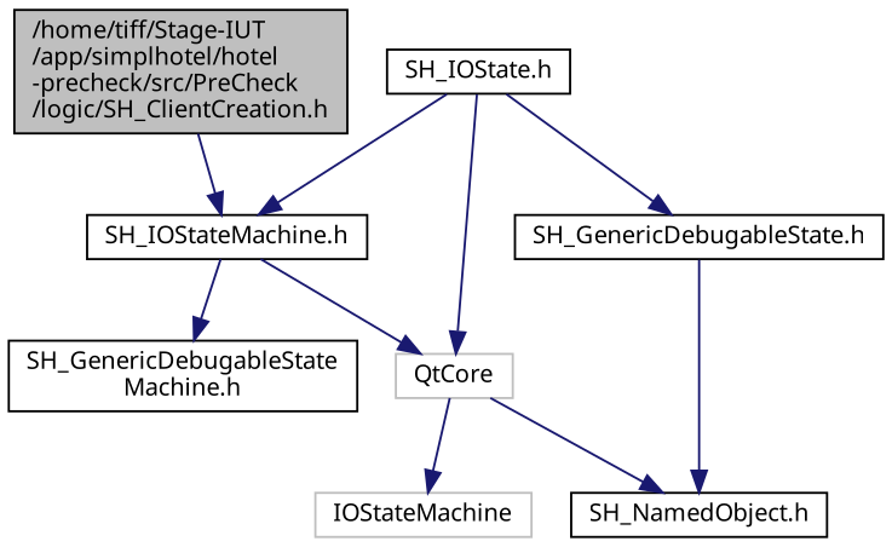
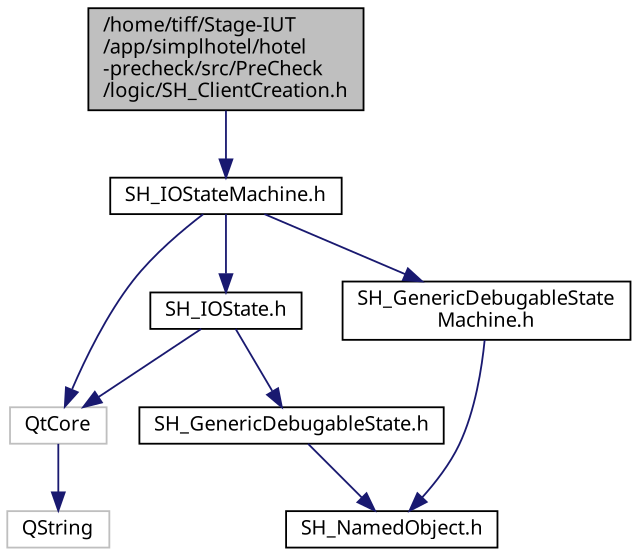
  digraph {
    node [color=black fontname=Verdana fontsize=11 shape=record]
    edge [color=midnightblue fontname=Verdana fontsize=11 labelfontname=Verdana labelfontsize=11 style=solid]
    n1 [fillcolor=grey75 fontcolor=black height=0.2 label="/home/tiff/Stage-IUT\l/app/simplhotel/hotel\l-precheck/src/PreCheck\l/logic/SH_ClientCreation.h" style=filled width=0.4]
    n2 [height=0.2 label="SH_IOStateMachine.h" width=0.4]
    n3 [color=grey75 height=0.2 label=QtCore width=0.4]
    n4 [height=0.2 label="SH_GenericDebugableState\lMachine.h" width=0.4]
    n5 [height=0.2 label="SH_IOState.h" width=0.4]
-   n6 [color=grey75 height=0.2 label=IOStateMachine width=0.4]
+   n6 [color=grey75 height=0.2 label=QString width=0.4]
    n7 [height=0.2 label="SH_NamedObject.h" width=0.4]
    n8 [height=0.2 label="SH_GenericDebugableState.h" width=0.4]
    n1 -> n2
    n2 -> n3
    n2 -> n4
-   n5 -> n2
+   n2 -> n5
    n3 -> n6
-   n3 -> n7
+   n4 -> n7
    n5 -> n3
    n5 -> n8
    n8 -> n7
  }
